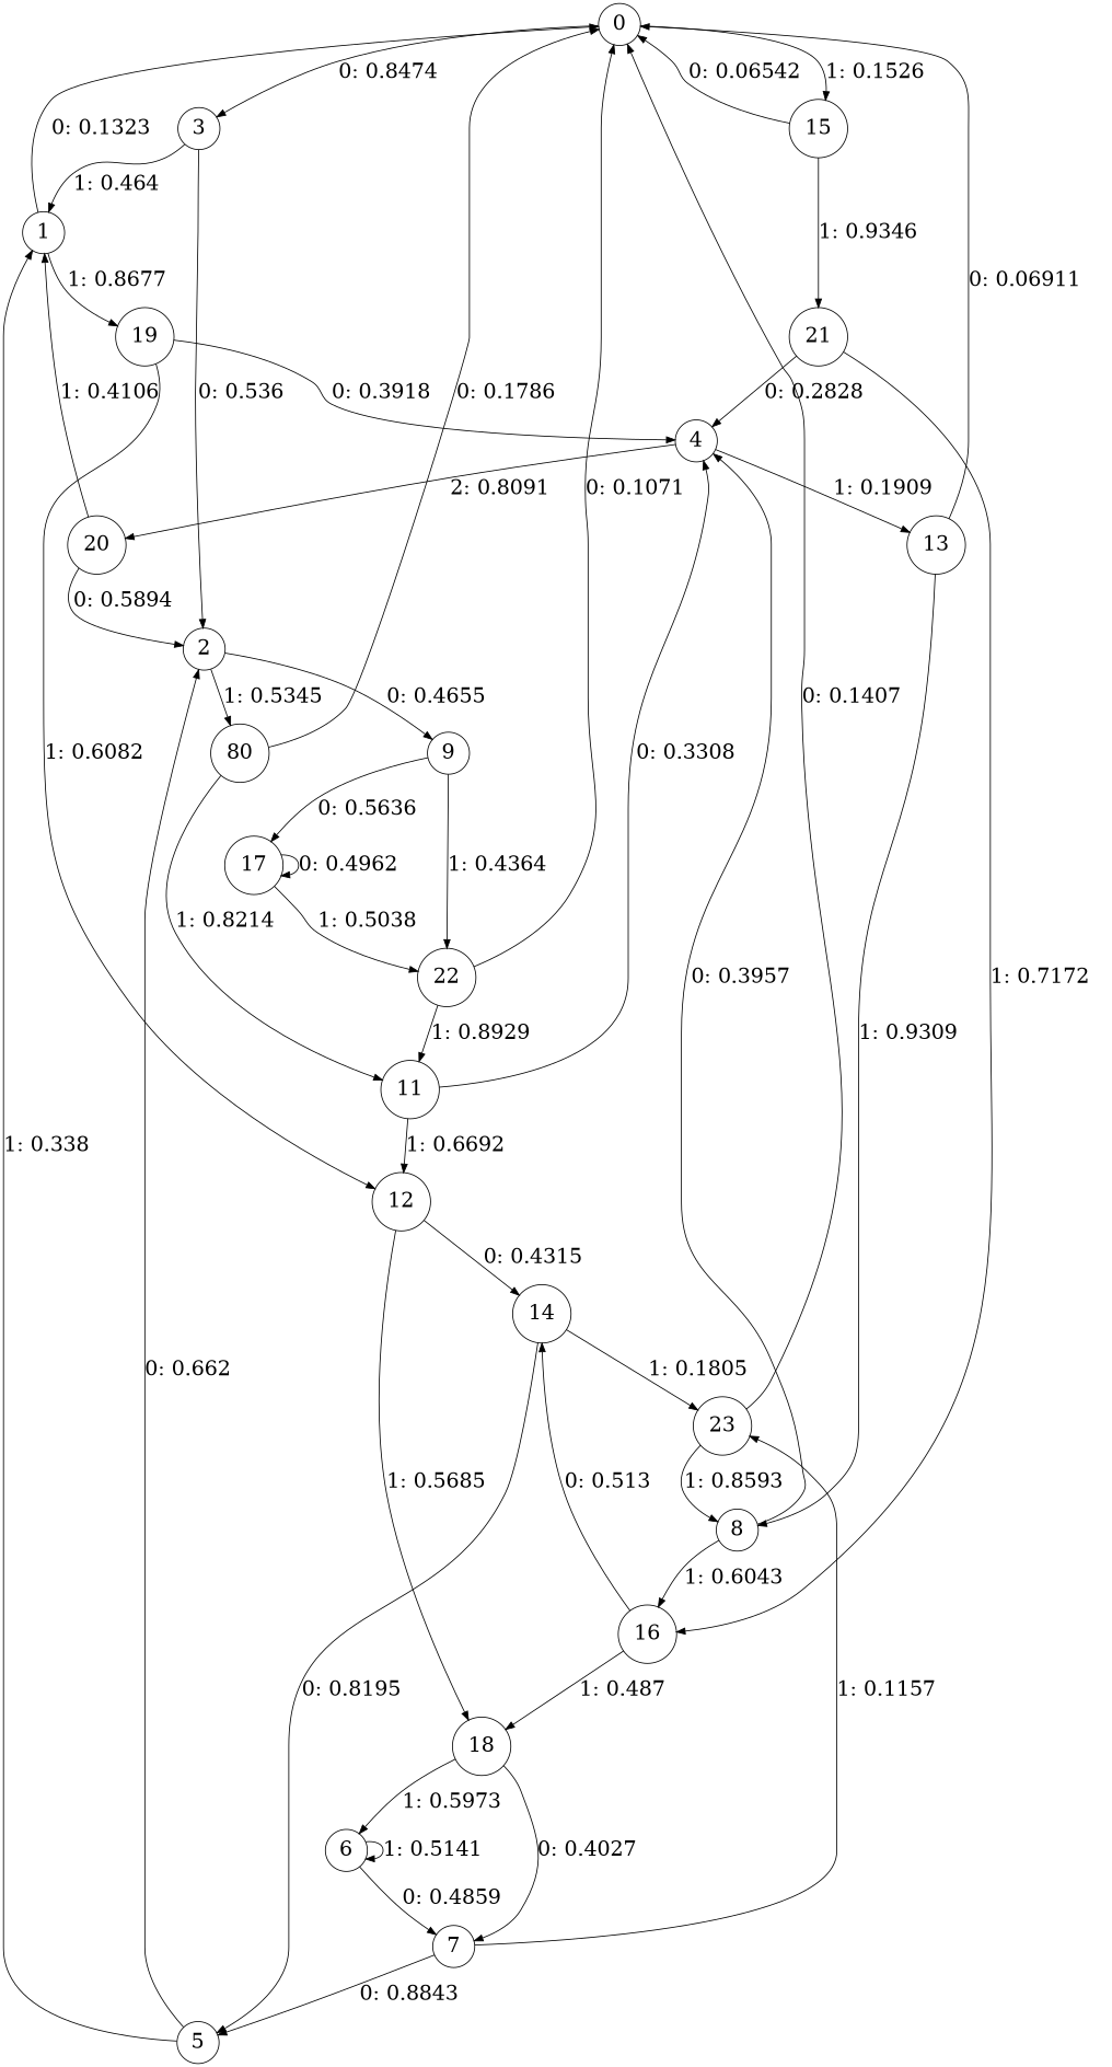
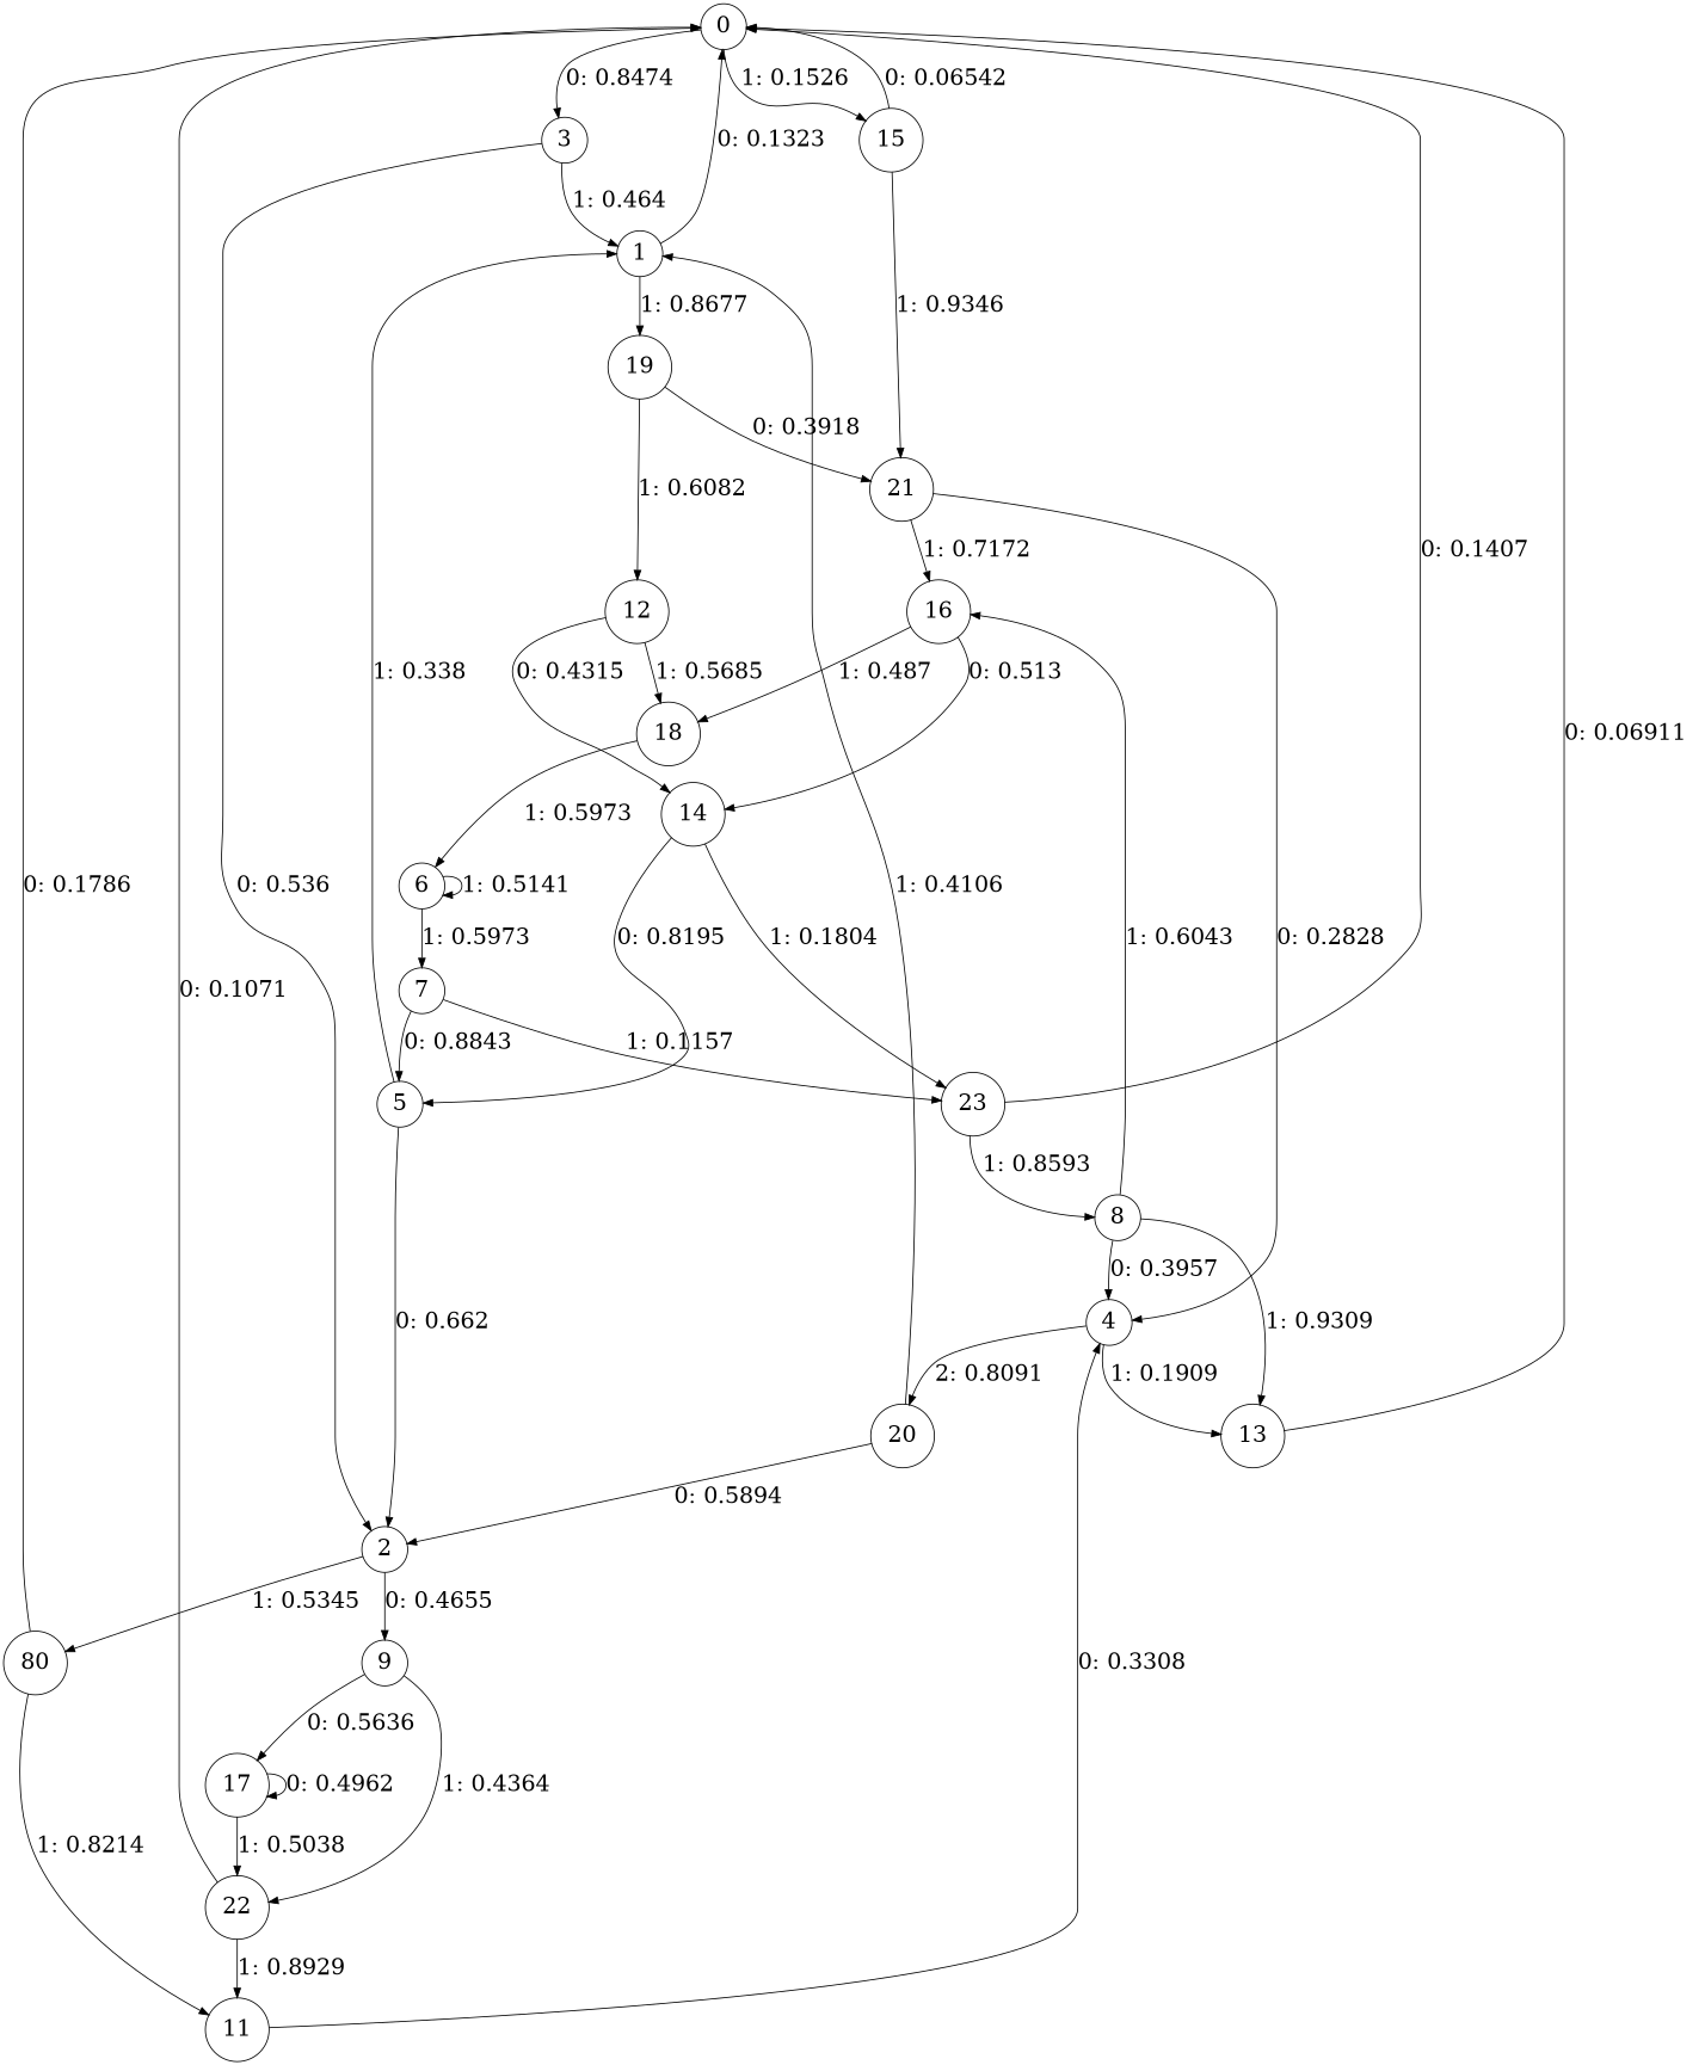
  digraph {
    node [fontsize=24 shape=circle]
    edge [fontsize=24]
    0
    3
    15
    1
    2
    21
    19
    9
    n9 [label=80]
    4
    16
    12
    20
    13
    14
    18
    17
    22
    11
    8
    5
    6
    7
    23
    0 -> 3 [label="0: 0.8474   "]
    0 -> 15 [label="1: 0.1526   "]
    3 -> 1 [label="1: 0.464    "]
    3 -> 2 [label="0: 0.536    "]
    15 -> 0 [label="0: 0.06542  "]
    15 -> 21 [label="1: 0.9346   "]
    1 -> 0 [label="0: 0.1323   "]
    1 -> 19 [label="1: 0.8677   "]
    2 -> 9 [label="0: 0.4655   "]
    2 -> n9 [label="1: 0.5345   "]
    21 -> 4 [label="0: 0.2828   "]
    21 -> 16 [label="1: 0.7172   "]
-   19 -> 4 [label="0: 0.3918   "]
+   19 -> 21 [label="0: 0.3918   "]
    19 -> 12 [label="1: 0.6082   "]
    9 -> 17 [label="0: 0.5636   "]
    9 -> 22 [label="1: 0.4364   "]
    n9 -> 0 [label="0: 0.1786   "]
    n9 -> 11 [label="1: 0.8214   "]
    4 -> 20 [label="2: 0.8091   "]
    4 -> 13 [label="1: 0.1909   "]
    16 -> 14 [label="0: 0.513    "]
    16 -> 18 [label="1: 0.487    "]
    12 -> 14 [label="0: 0.4315   "]
    12 -> 18 [label="1: 0.5685   "]
    20 -> 1 [label="1: 0.4106   "]
    20 -> 2 [label="0: 0.5894   "]
    13 -> 0 [label="0: 0.06911  "]
-   13 -> 8 [label="1: 0.9309   "]
+   8 -> 13 [label="1: 0.9309   "]
    14 -> 5 [label="0: 0.8195   "]
-   14 -> 23 [label="1: 0.1805   "]
+   14 -> 23 [label="1: 0.1804   "]
    18 -> 6 [label="1: 0.5973   "]
-   18 -> 7 [label="0: 0.4027   "]
    17 -> 17 [label="0: 0.4962   "]
    17 -> 22 [label="1: 0.5038   "]
    22 -> 0 [label="0: 0.1071   "]
    22 -> 11 [label="1: 0.8929   "]
    11 -> 4 [label="0: 0.3308   "]
-   11 -> 12 [label="1: 0.6692   "]
    8 -> 4 [label="0: 0.3957   "]
    8 -> 16 [label="1: 0.6043   "]
    5 -> 1 [label="1: 0.338    "]
    5 -> 2 [label="0: 0.662    "]
    6 -> 6 [label="1: 0.5141   "]
-   6 -> 7 [label="0: 0.4859   "]
+   6 -> 7 [label="1: 0.5973   "]
    7 -> 5 [label="0: 0.8843   "]
    7 -> 23 [label="1: 0.1157   "]
    23 -> 0 [label="0: 0.1407   "]
    23 -> 8 [label="1: 0.8593   "]
  }
